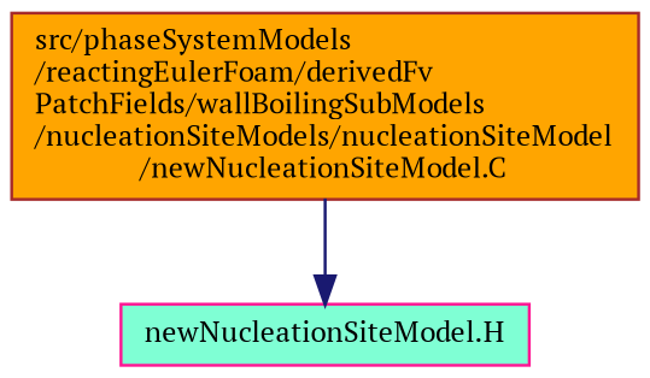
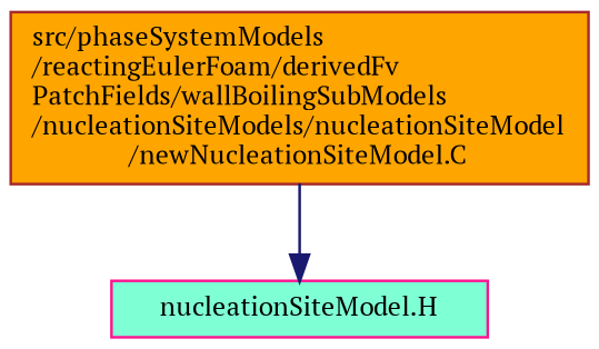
  digraph {
    fontname="PT Serif"
    node [fontname="PT Serif" fontsize=10 shape=record style=filled]
    n1 [color=brown fillcolor=orange fontcolor=black height=0.2 label="src/phaseSystemModels\l/reactingEulerFoam/derivedFv\lPatchFields/wallBoilingSubModels\l/nucleationSiteModels/nucleationSiteModel\l/newNucleationSiteModel.C" width=0.4]
-   n2 [color=deeppink height=0.2 label="newNucleationSiteModel.H" width=0.4 fillcolor=aquamarine]
+   n2 [color=deeppink height=0.2 label="nucleationSiteModel.H" width=0.4 fillcolor=aquamarine]
    n1 -> n2 [color=midnightblue fontname="PT Serif" fontsize=10 labelfontname=Helvetica labelfontsize=10 style=solid]
  }
